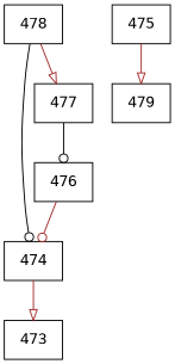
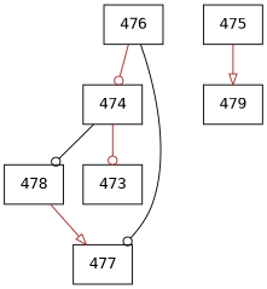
  digraph {
    fontname="DejaVu Sans Mono"
    node [fontname="DejaVu Sans Mono" shape=record]
    edge [arrowhead=odot color=brown fontname="DejaVu Sans Mono"]
    n1 [label="{478}"]
    n2 [label="{474}"]
    n3 [label="{477}"]
    n4 [label="{473}"]
    n5 [label="{476}"]
    n6 [label="{475}"]
    n7 [label="{479}"]
-   n1 -> n2 [color=black]
+   n2 -> n1 [color=black]
    n1 -> n3 [arrowhead=onormal]
-   n2 -> n4 [arrowhead=onormal]
-   n3 -> n5 [color=black]
+   n2 -> n4
+   n5 -> n3 [color=black]
    n5 -> n2
    n6 -> n7 [arrowhead=onormal]
  }
